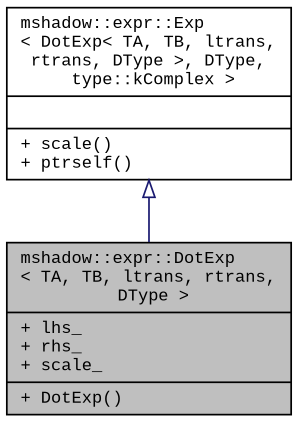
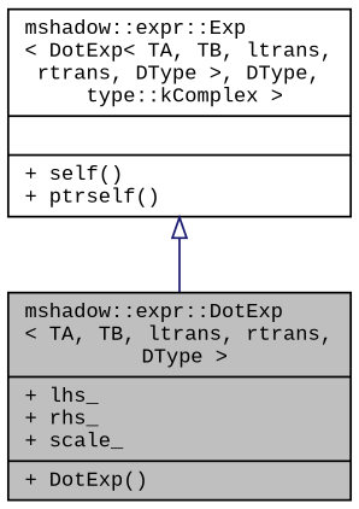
  digraph {
    fontname="Liberation Mono"
    node [color=black fontname="Liberation Mono" fontsize=10 shape=record style=filled]
    n1 [fillcolor=grey75 fontcolor=black height=0.2 label="{mshadow::expr::DotExp\l\< TA, TB, ltrans, rtrans,\l DType \>\n|+ lhs_\l+ rhs_\l+ scale_\l|+ DotExp()\l}" width=0.4]
-   n2 [fillcolor=white height=0.2 label="{mshadow::expr::Exp\l\< DotExp\< TA, TB, ltrans,\l rtrans, DType \>, DType,\l type::kComplex \>\n||+ scale()\l+ ptrself()\l}" width=0.4]
+   n2 [fillcolor=white height=0.2 label="{mshadow::expr::Exp\l\< DotExp\< TA, TB, ltrans,\l rtrans, DType \>, DType,\l type::kComplex \>\n||+ self()\l+ ptrself()\l}" width=0.4]
    n2 -> n1 [arrowtail=onormal color=midnightblue dir=back fontname="Liberation Mono" fontsize=10 labelfontname=Helvetica labelfontsize=10 style=solid]
  }
